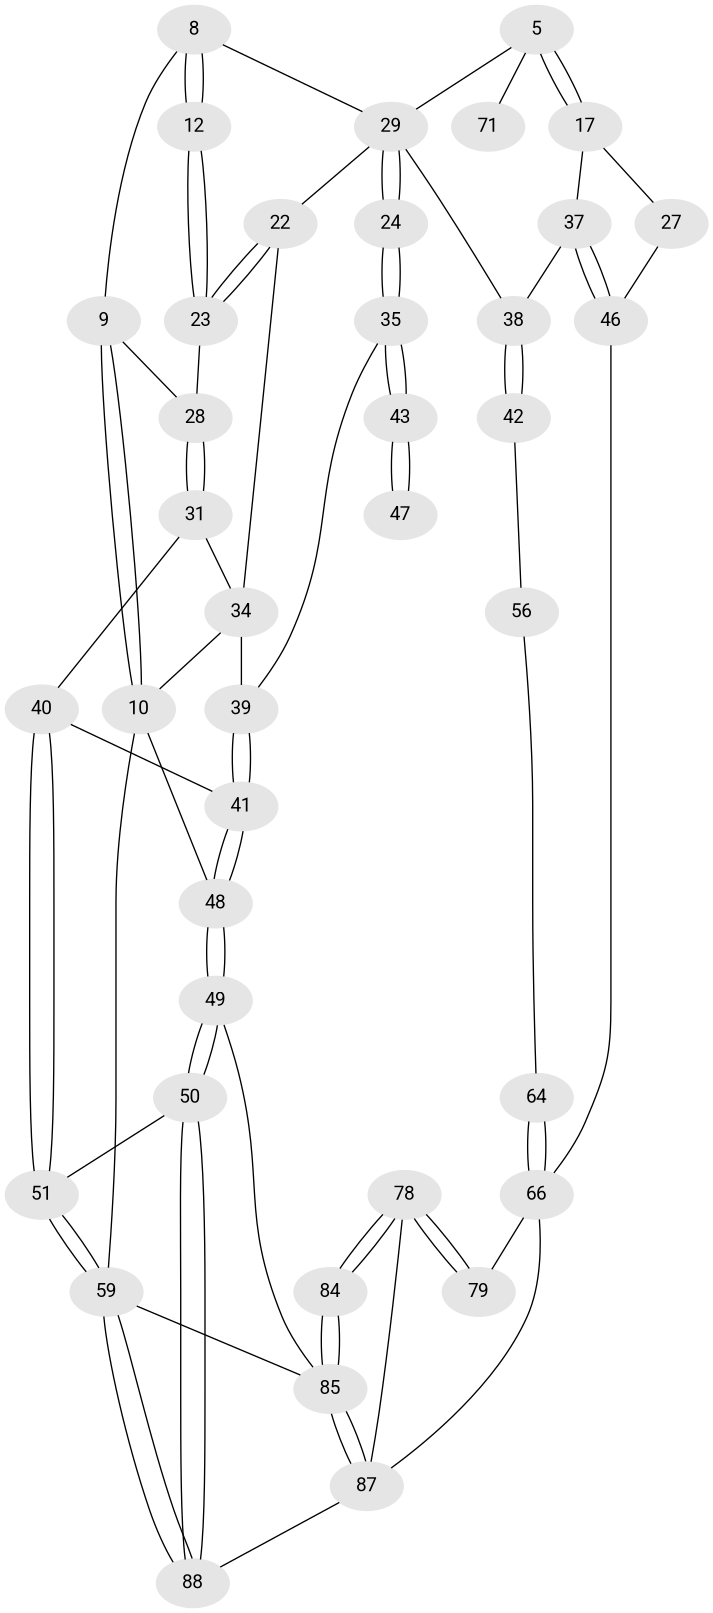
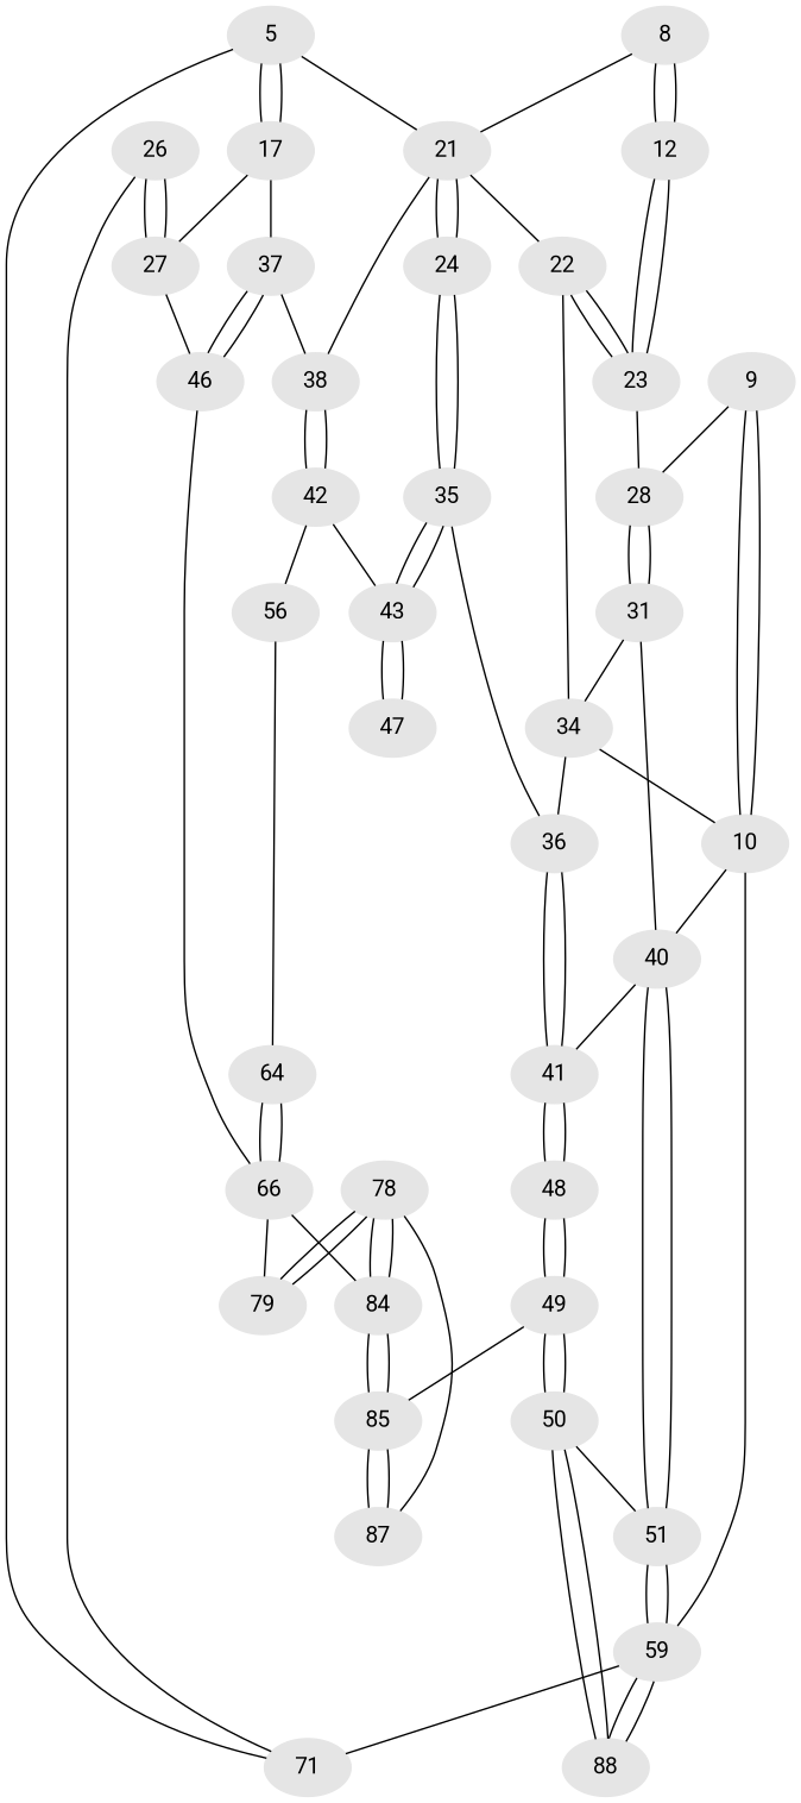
  graph {
    fontname=Roboto
    node [color=gray90 fontname=Roboto style=filled]
    edge [fontname=Roboto]
    5
    17
-   21 [super="+4+20" label=29]
+   21 [super="+4+20"]
    71 [super="+14+13"]
    27 [super="+16"]
    37 [super="+30"]
    22
    24
    38 [super="+19"]
    8 [super="+1+2"]
    9
    12
    10
    28
    23
    40 [super="+39+32"]
    59 [super="+11+7"]
    31
    41
    51
    88
    46 [super="+45"]
    34 [super="+33"]
    35
    42
-   36 [label=39]
+   36
    43
+   26 [super="+25+15"]
    66 [super="+65+62+52"]
    47
    48
    56 [super="+55"]
    49
    64 [super="+53+54"]
    87 [super="+86+74+73"]
    79 [super="+75+67"]
    50
    85 [super="+82"]
    78
    84
    5 -- 17
    5 -- 17
    5 -- 21
    5 -- 71
    17 -- 27
    17 -- 37
    21 -- 22
    21 -- 24 [weight=2]
    21 -- 24
    21 -- 38
    27 -- 46
    37 -- 38 [weight=2]
    37 -- 46 [weight=2]
    37 -- 46
    22 -- 23
    22 -- 23
    22 -- 34
    24 -- 35
    24 -- 35
    38 -- 42
    38 -- 42
    8 -- 21
-   8 -- 9
    8 -- 12 [weight=2]
    8 -- 12
    9 -- 10
    9 -- 10
    9 -- 28
    12 -- 23
    12 -- 23
-   10 -- 48
+   10 -- 40
    10 -- 59
    28 -- 31
    28 -- 31
    23 -- 28
    40 -- 41
    40 -- 51
    40 -- 51
-   59 -- 85 [weight=3]
+   59 -- 71 [weight=3]
    59 -- 88
    59 -- 88
    31 -- 40
    31 -- 34
    41 -- 48
    41 -- 48
    51 -- 59
    51 -- 59
    46 -- 66
    34 -- 10
    34 -- 36
    35 -- 36
    35 -- 43
    35 -- 43
+   42 -- 43
    42 -- 56
    36 -- 41
    36 -- 41
    43 -- 47
    43 -- 47
-   66 -- 87 [weight=2]
+   26 -- 71 [weight=2]
+   26 -- 27 [weight=2]
+   26 -- 27
+   66 -- 84 [weight=2]
    66 -- 79
    48 -- 49
    48 -- 49
    56 -- 64
    49 -- 50
    49 -- 50
    49 -- 85
    64 -- 66 [weight=2]
    64 -- 66
-   87 -- 88
    50 -- 51
    50 -- 88
    50 -- 88
    85 -- 87
    85 -- 87
    78 -- 87
    78 -- 79
    78 -- 79
    78 -- 84
    78 -- 84
    84 -- 85 [weight=2]
    84 -- 85
  }
